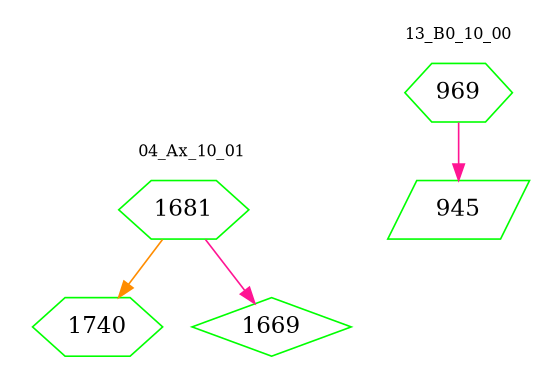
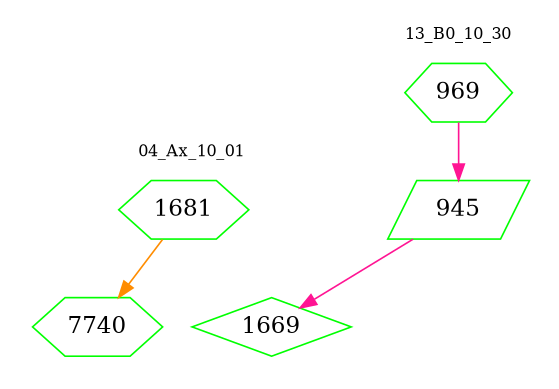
  digraph {
    node [color=green shape=hexagon]
    edge [color=deeppink]
    n1 [label=1681]
    n2 [label=1669 shape=diamond]
-   n3 [label=1740]
+   n3 [label=7740]
    n4 [label=969]
    n5 [label=945 shape=parallelogram]
    subgraph cluster_1 {
      color=white
      fontsize=10
      label="04_Ax_10_01"
      n1
      n2
      n3
    }
    subgraph cluster_2 {
      color=white
      fontsize=10
-     label="13_B0_10_00"
+     label="13_B0_10_30"
      n4
      n5
    }
-   n1 -> n2
+   n5 -> n2
    n1 -> n3 [color=darkorange]
    n4 -> n5
  }
